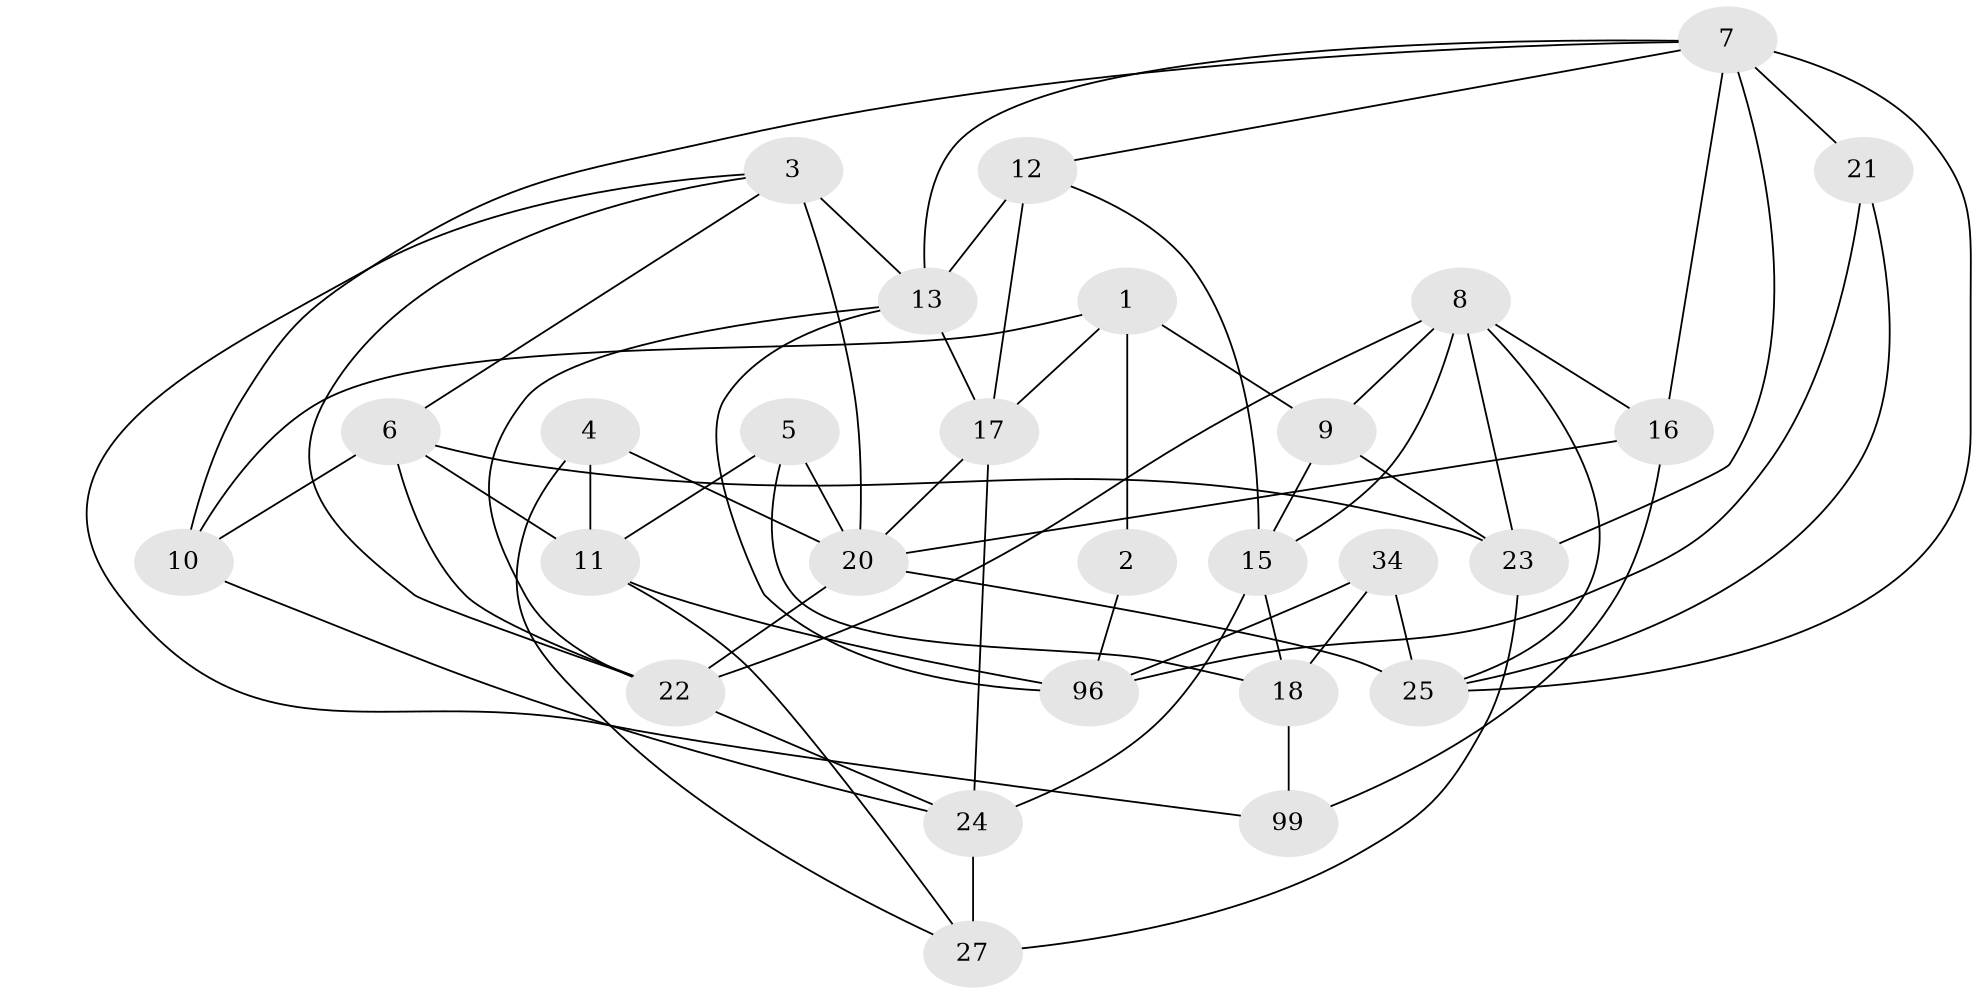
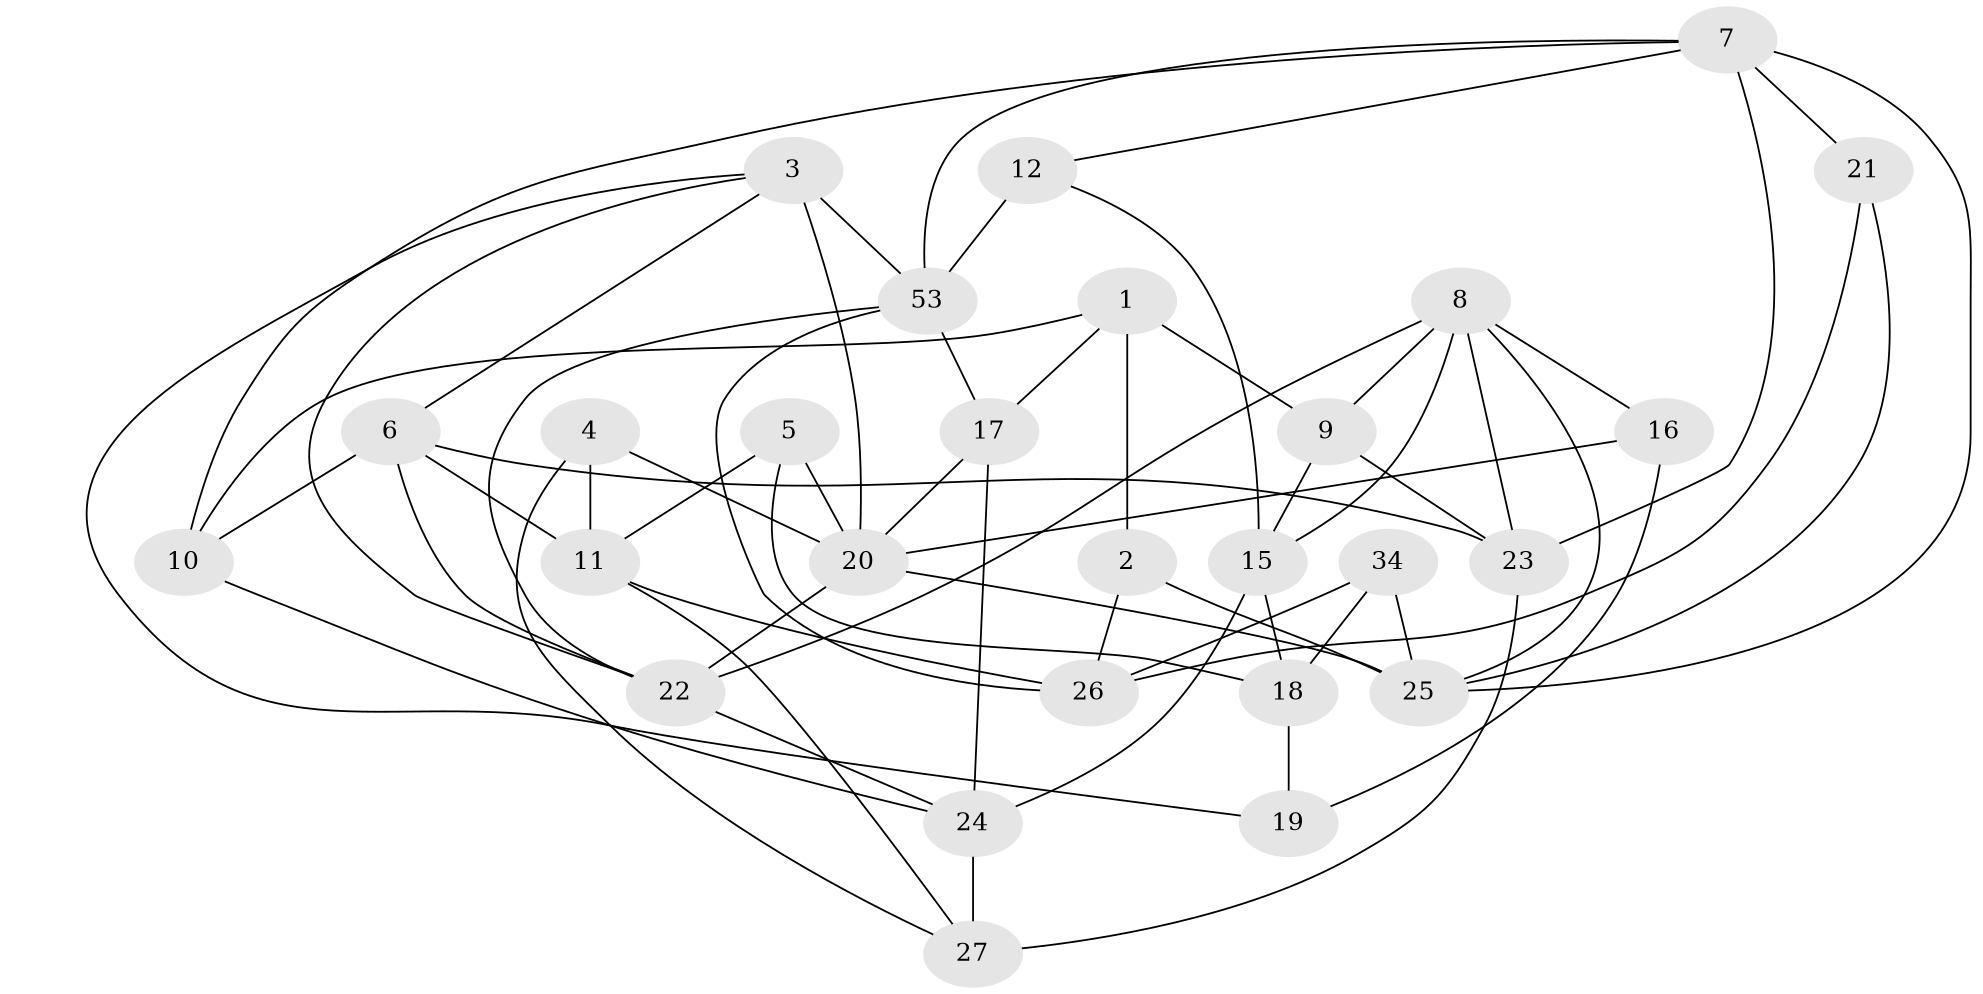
  graph {
    node [color=gray90 style=filled]
    edge [weight=1.0]
    1
    2
    9
    10
    17
    25
-   26 [label=96]
+   26
    15
    23
    24
    20
    3
    6
-   13
-   19 [label=99]
+   13 [label=53]
+   19
    22
    11
    4
    27
    18
    5
    7
    12
    16
    21
    8
    n27 [label=34]
    1 -- 2 [weight=2.0]
    1 -- 9
    1 -- 10
    1 -- 17 [weight=2.0]
+   2 -- 25
    2 -- 26
    9 -- 15
    9 -- 23 [weight=2.0]
    10 -- 24
    17 -- 24
    17 -- 20
    15 -- 24
    15 -- 18
    23 -- 27 [weight=2.0]
    24 -- 27 [weight=2.0]
    20 -- 25
    20 -- 22
    3 -- 20 [weight=2.0]
    3 -- 6
    3 -- 13
    3 -- 19
    3 -- 22
    6 -- 10
    6 -- 23 [weight=2.0]
    6 -- 22
    6 -- 11
    13 -- 17
    13 -- 26
    13 -- 22
    22 -- 24
    11 -- 26 [weight=2.0]
    11 -- 27
    4 -- 20
    4 -- 11
    4 -- 27
    18 -- 19 [weight=2.0]
    5 -- 20
    5 -- 11
    5 -- 18
    7 -- 10
    7 -- 25
    7 -- 23
    7 -- 13
    7 -- 12
-   7 -- 16
    7 -- 21 [weight=2.0]
-   12 -- 17 [weight=2.0]
    12 -- 15
    12 -- 13
    16 -- 20
    16 -- 19
    21 -- 25
    21 -- 26
    8 -- 9
    8 -- 25
    8 -- 15
    8 -- 23
    8 -- 22
    8 -- 16
    n27 -- 25
    n27 -- 26
    n27 -- 18 [weight=2.0]
  }
